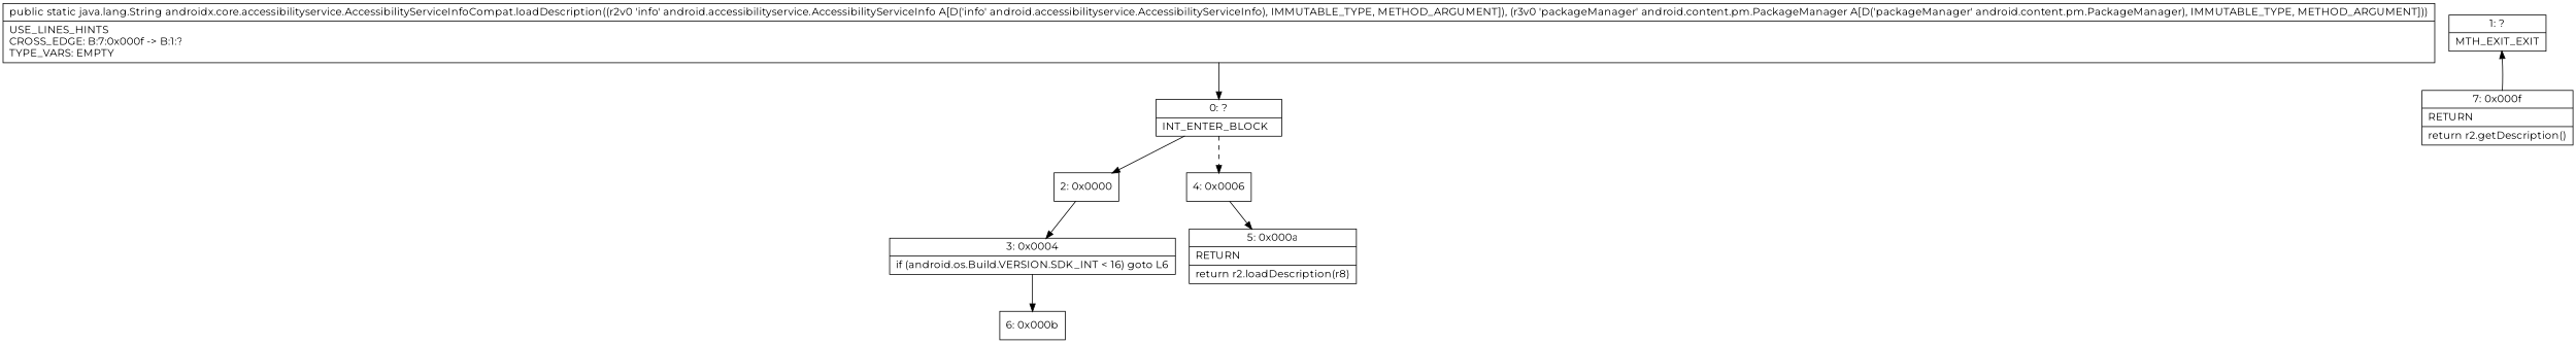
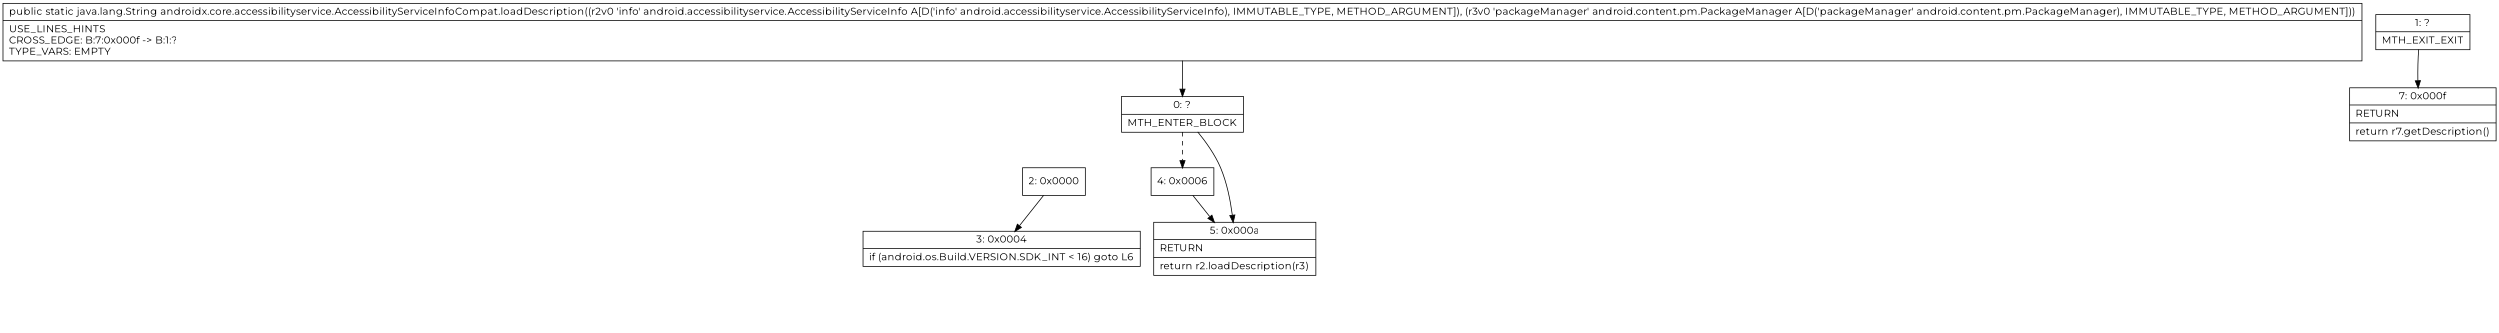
  digraph {
    fontname=Montserrat
    node [fontname=Montserrat shape=record]
    edge [fontname=Montserrat]
-   n1 [label="{0\:\ ?|INT_ENTER_BLOCK\l}"]
+   n1 [label="{0\:\ ?|MTH_ENTER_BLOCK\l}"]
    n2 [label="{2\:\ 0x0000}"]
    n3 [label="{4\:\ 0x0006}"]
    n4 [label="{3\:\ 0x0004|if (android.os.Build.VERSION.SDK_INT \< 16) goto L6\l}"]
-   n5 [label="{6\:\ 0x000b}"]
-   n6 [label="{5\:\ 0x000a|RETURN\l|return r2.loadDescription(r8)\l}"]
+   n6 [label="{5\:\ 0x000a|RETURN\l|return r2.loadDescription(r3)\l}"]
    n7 [label="{1\:\ ?|MTH_EXIT_EXIT\l}"]
-   n8 [label="{7\:\ 0x000f|RETURN\l|return r2.getDescription()\l}"]
+   n8 [label="{7\:\ 0x000f|RETURN\l|return r7.getDescription()\l}"]
    n9 [label="{public static java.lang.String androidx.core.accessibilityservice.AccessibilityServiceInfoCompat.loadDescription((r2v0 'info' android.accessibilityservice.AccessibilityServiceInfo A[D('info' android.accessibilityservice.AccessibilityServiceInfo), IMMUTABLE_TYPE, METHOD_ARGUMENT]), (r3v0 'packageManager' android.content.pm.PackageManager A[D('packageManager' android.content.pm.PackageManager), IMMUTABLE_TYPE, METHOD_ARGUMENT]))  | USE_LINES_HINTS\lCROSS_EDGE: B:7:0x000f \-\> B:1:?\lTYPE_VARS: EMPTY\l}"]
-   n1 -> n2
+   n1 -> n6
    n1 -> n3 [style=dashed]
    n2 -> n4
    n3 -> n6
-   n4 -> n5
-   n8 -> n7
+   n7 -> n8
    n9 -> n1
  }
